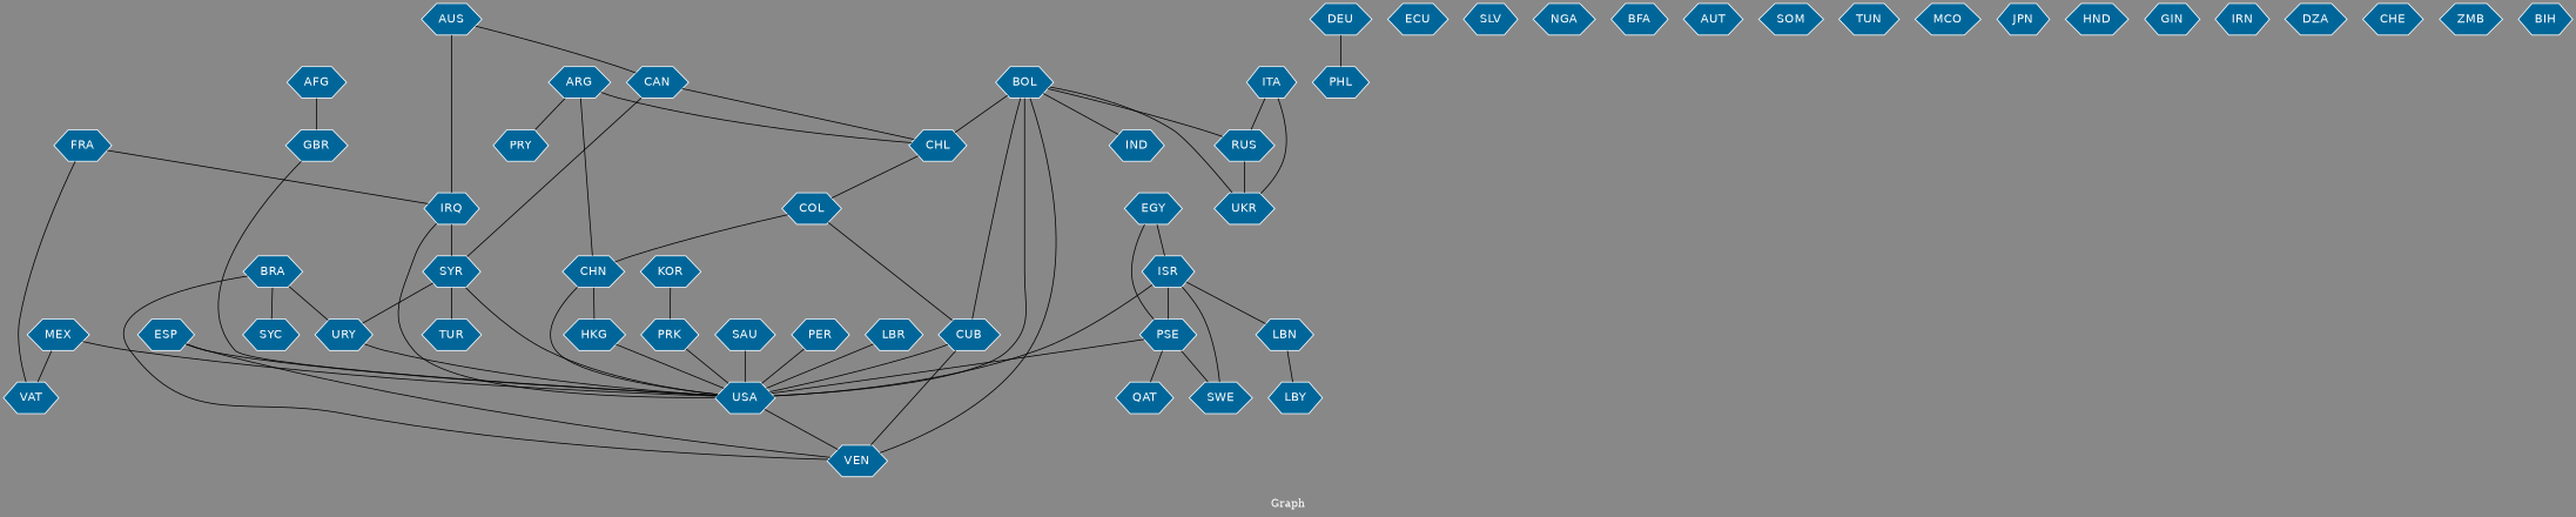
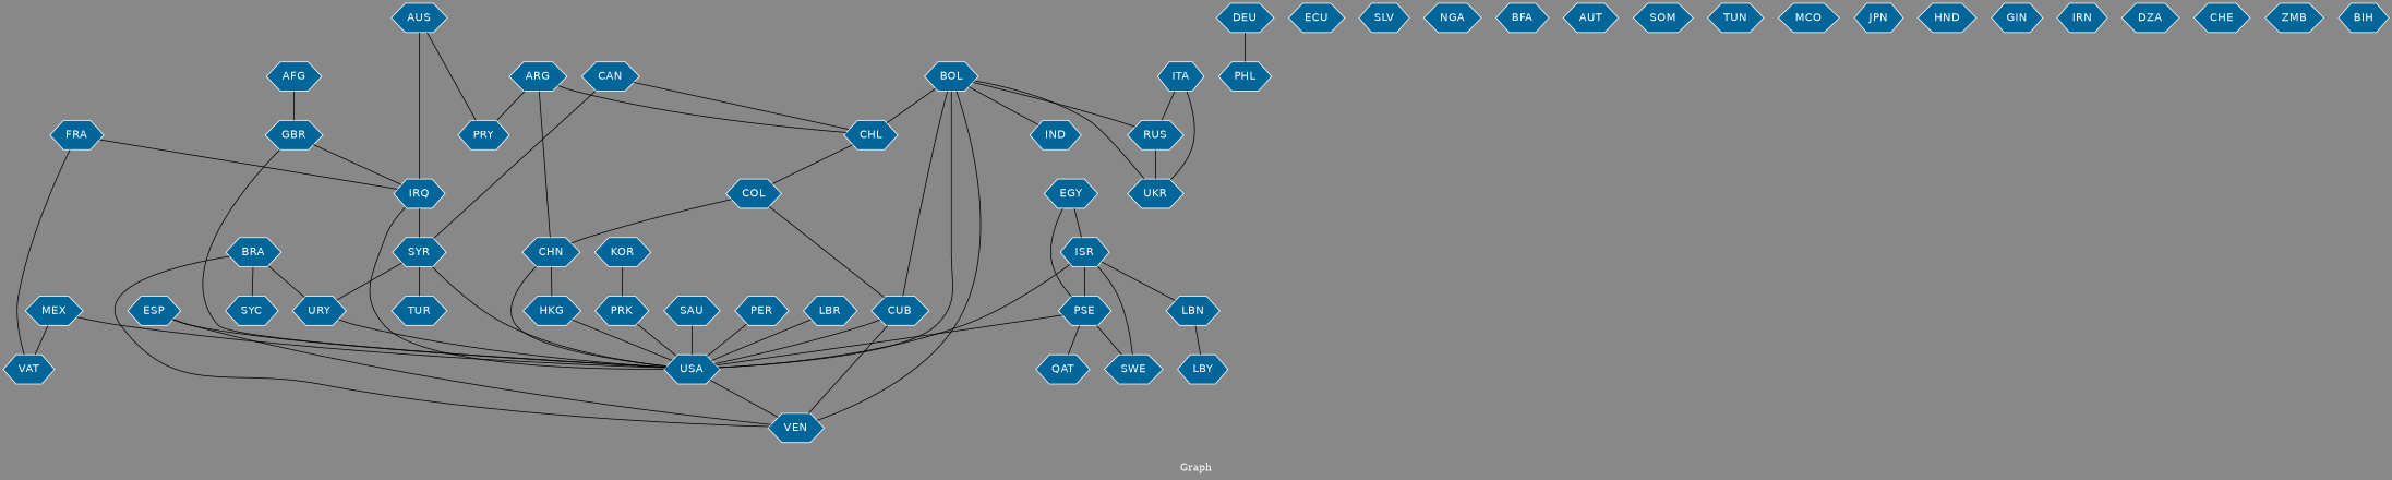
  graph {
    bgcolor="#888888"
    fontcolor=white
    fontsize=12
    label="Graph"
    node [color=white fillcolor="#006699" fontcolor=white fontname=Helvetica shape=hexagon style=filled]
    edge [arrowhead=open color=black fontcolor=white fontname=Courier fontsize=12 weight=1]
    n1 [label=URY]
    n2 [label=USA]
    n3 [label=VEN]
    n4 [label=SAU]
    n5 [label=IRQ]
    n6 [label=SYR]
    n7 [label=TUR]
    n8 [label=ARG]
    n9 [label=CHN]
    n10 [label=PRY]
    n11 [label=CHL]
    n12 [label=HKG]
    n13 [label=COL]
    n14 [label=SWE]
    n15 [label=IND]
    n16 [label=BOL]
    n17 [label=UKR]
    n18 [label=RUS]
    n19 [label=CUB]
    n20 [label=DEU]
    n21 [label=PHL]
    n22 [label=ITA]
    n23 [label=BRA]
    n24 [label=SYC]
    n25 [label=PER]
    n26 [label=PRK]
    n27 [label=VAT]
    n28 [label=MEX]
    n29 [label=AFG]
    n30 [label=GBR]
    n31 [label=ESP]
    n32 [label=CAN]
    n33 [label=KOR]
    n34 [label=EGY]
    n35 [label=ISR]
    n36 [label=PSE]
    n37 [label=LBN]
    n38 [label=QAT]
    n39 [label=LBY]
    n40 [label=LBR]
    n41 [label=ECU]
    n42 [label=SLV]
    n43 [label=NGA]
    n44 [label=BFA]
    n45 [label=AUT]
    n46 [label=SOM]
    n47 [label=TUN]
    n48 [label=AUS]
    n49 [label=MCO]
    n50 [label=JPN]
    n51 [label=HND]
    n52 [label=GIN]
    n53 [label=IRN]
    n54 [label=FRA]
    n55 [label=DZA]
    n56 [label=CHE]
    n57 [label=ZMB]
    n58 [label=BIH]
    n1 -- n2
    n2 -- n3
    n4 -- n2 [weight=2]
    n5 -- n2 [weight=2]
    n5 -- n6 [weight=4]
    n6 -- n1
    n6 -- n2
    n6 -- n7 [weight=6]
    n8 -- n9
    n8 -- n10
    n8 -- n11
    n9 -- n2 [weight=2]
    n9 -- n12 [weight=8]
    n11 -- n13
    n12 -- n2
    n13 -- n9 [weight=2]
    n13 -- n19
    n16 -- n2
    n16 -- n3 [weight=2]
    n16 -- n11 [weight=4]
    n16 -- n15
    n16 -- n17
    n16 -- n18
    n16 -- n19
    n18 -- n17 [weight=13]
    n19 -- n2 [weight=2]
    n19 -- n3
    n20 -- n21 [weight=4]
    n22 -- n17
    n22 -- n18
    n23 -- n1
    n23 -- n3
    n23 -- n24
    n25 -- n2
    n26 -- n2
    n28 -- n2 [weight=2]
    n28 -- n27
    n29 -- n30
    n30 -- n2
+   n30 -- n5
    n31 -- n2
    n31 -- n3
    n32 -- n6
    n32 -- n11
    n33 -- n26 [weight=7]
    n34 -- n35
    n34 -- n36
    n35 -- n2 [weight=3]
    n35 -- n14 [weight=3]
    n35 -- n36 [weight=7]
    n35 -- n37
    n36 -- n2 [weight=3]
    n36 -- n14 [weight=4]
    n36 -- n38 [weight=2]
    n37 -- n39
    n40 -- n2 [weight=2]
    n48 -- n5 [weight=3]
-   n48 -- n32
+   n48 -- n10
    n54 -- n5
    n54 -- n27
  }
